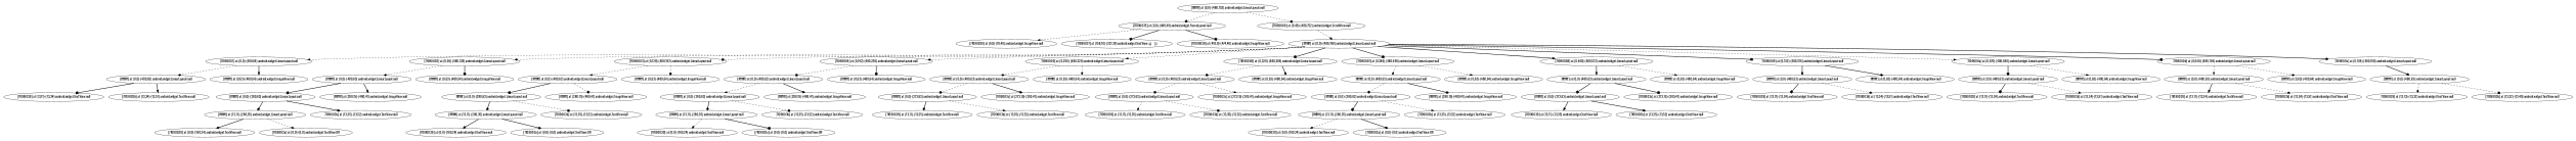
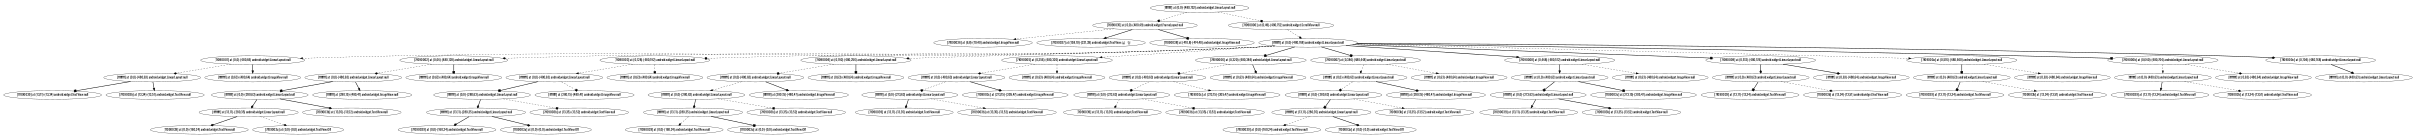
  strict digraph {
    fontname=Oswald
    node [fontname=Oswald]
    edge [arrowhead=diamond fontname=Oswald style=dashed]
    n1 [label="[ffffffff] at (0,0)-(480,752) android.widget.LinearLayout:null"]
    n2 [label="[7f090035] at (0,0)-(480,49) android.widget.FrameLayout:null"]
    n3 [label="[7f090000] at (0,49)-(480,752) android.widget.ScrollView:null"]
    n4 [label="[7f090036] at (6,8)-(70,40) android.widget.ImageView:null"]
    n5 [label="[7f090037] at (158,10)-(321,39) android.widget.TextView:설  정"]
    n6 [label="[7f090038] at (410,8)-(474,40) android.widget.ImageView:null"]
    n7 [label="[ffffffff] at (0,0)-(480,768) android.widget.LinearLayout:null"]
    n8 [label="[7f090001] at (0,0)-(480,64) android.widget.LinearLayout:null"]
    n9 [label="[7f090002] at (0,64)-(480,128) android.widget.LinearLayout:null"]
    n10 [label="[7f090003] at (0,128)-(480,192) android.widget.LinearLayout:null"]
    n11 [label="[7f090004] at (0,192)-(480,256) android.widget.LinearLayout:null"]
    n12 [label="[7f090005] at (0,256)-(480,320) android.widget.LinearLayout:null"]
    n13 [label="[7f090006] at (0,320)-(480,384) android.widget.LinearLayout:null"]
    n14 [label="[7f090007] at (0,384)-(480,448) android.widget.LinearLayout:null"]
    n15 [label="[7f090008] at (0,448)-(480,512) android.widget.LinearLayout:null"]
    n16 [label="[7f090009] at (0,512)-(480,576) android.widget.LinearLayout:null"]
    n17 [label="[7f09000a] at (0,576)-(480,640) android.widget.LinearLayout:null"]
    n18 [label="[7f09000b] at (0,640)-(480,704) android.widget.LinearLayout:null"]
    n19 [label="[7f09000c] at (0,704)-(480,768) android.widget.LinearLayout:null"]
    n20 [label="[ffffffff] at (0,0)-(480,63) android.widget.LinearLayout:null"]
    n21 [label="[ffffffff] at (0,63)-(480,64) android.widget.ImageView:null"]
    n22 [label="[ffffffff] at (0,0)-(480,63) android.widget.LinearLayout:null"]
    n23 [label="[ffffffff] at (0,63)-(480,64) android.widget.ImageView:null"]
    n24 [label="[ffffffff] at (0,0)-(480,63) android.widget.LinearLayout:null"]
    n25 [label="[ffffffff] at (0,63)-(480,64) android.widget.ImageView:null"]
    n26 [label="[ffffffff] at (0,0)-(480,63) android.widget.LinearLayout:null"]
    n27 [label="[ffffffff] at (0,63)-(480,64) android.widget.ImageView:null"]
    n28 [label="[ffffffff] at (0,0)-(480,63) android.widget.LinearLayout:null"]
    n29 [label="[ffffffff] at (0,63)-(480,64) android.widget.ImageView:null"]
    n30 [label="[ffffffff] at (0,0)-(480,63) android.widget.LinearLayout:null"]
    n31 [label="[ffffffff] at (0,63)-(480,64) android.widget.ImageView:null"]
    n32 [label="[ffffffff] at (0,0)-(480,63) android.widget.LinearLayout:null"]
    n33 [label="[ffffffff] at (0,63)-(480,64) android.widget.ImageView:null"]
    n34 [label="[ffffffff] at (0,0)-(480,63) android.widget.LinearLayout:null"]
    n35 [label="[ffffffff] at (0,63)-(480,64) android.widget.ImageView:null"]
    n36 [label="[ffffffff] at (0,0)-(480,63) android.widget.LinearLayout:null"]
    n37 [label="[ffffffff] at (0,63)-(480,64) android.widget.ImageView:null"]
    n38 [label="[ffffffff] at (0,0)-(480,63) android.widget.LinearLayout:null"]
    n39 [label="[ffffffff] at (0,63)-(480,64) android.widget.ImageView:null"]
    n40 [label="[ffffffff] at (0,0)-(480,63) android.widget.LinearLayout:null"]
    n41 [label="[ffffffff] at (0,63)-(480,64) android.widget.ImageView:null"]
    n42 [label="[ffffffff] at (0,0)-(480,63) android.widget.LinearLayout:null"]
    n43 [label="[7f090039] at (13,11)-(13,34) android.widget.TextView:null"]
    n44 [label="[7f09003b] at (13,34)-(13,51) android.widget.TextView:null"]
    n45 [label="[ffffffff] at (0,0)-(280,63) android.widget.LinearLayout:null"]
    n46 [label="[ffffffff] at (280,15)-(480,47) android.widget.ImageView:null"]
    n47 [label="[ffffffff] at (13,11)-(280,35) android.widget.LinearLayout:null"]
    n48 [label="[7f09003b] at (13,35)-(13,52) android.widget.TextView:null"]
    n49 [label="[7f090039] at (0,0)-(160,24) android.widget.TextView:null"]
    n50 [label="[7f09003a] at (0,0)-(0,0) android.widget.TextView:Off"]
    n51 [label="[ffffffff] at (0,0)-(280,63) android.widget.LinearLayout:null"]
    n52 [label="[ffffffff] at (280,15)-(480,47) android.widget.ImageView:null"]
    n53 [label="[ffffffff] at (13,11)-(280,35) android.widget.LinearLayout:null"]
    n54 [label="[7f09003b] at (13,35)-(13,52) android.widget.TextView:null"]
    n55 [label="[7f090039] at (0,0)-(160,24) android.widget.TextView:null"]
    n56 [label="[7f09003a] at (0,0)-(0,0) android.widget.TextView:Off"]
    n57 [label="[ffffffff] at (0,0)-(280,63) android.widget.LinearLayout:null"]
    n58 [label="[ffffffff] at (280,15)-(480,47) android.widget.ImageView:null"]
    n59 [label="[ffffffff] at (13,11)-(280,35) android.widget.LinearLayout:null"]
    n60 [label="[7f09003b] at (13,35)-(13,52) android.widget.TextView:null"]
    n61 [label="[7f090039] at (0,0)-(160,24) android.widget.TextView:null"]
    n62 [label="[7f09003a] at (0,0)-(0,0) android.widget.TextView:Off"]
    n63 [label="[ffffffff] at (0,0)-(273,63) android.widget.LinearLayout:null"]
    n64 [label="[7f09003c] at (273,15)-(305,47) android.widget.ImageView:null"]
    n65 [label="[7f090039] at (13,11)-(13,35) android.widget.TextView:null"]
    n66 [label="[7f09003b] at (13,35)-(13,52) android.widget.TextView:null"]
    n67 [label="[ffffffff] at (0,0)-(273,63) android.widget.LinearLayout:null"]
    n68 [label="[7f09003c] at (273,15)-(305,47) android.widget.ImageView:null"]
    n69 [label="[7f090039] at (13,11)-(13,35) android.widget.TextView:null"]
    n70 [label="[7f09003b] at (13,35)-(13,52) android.widget.TextView:null"]
    n71 [label="[ffffffff] at (0,0)-(280,63) android.widget.LinearLayout:null"]
    n72 [label="[ffffffff] at (280,15)-(480,47) android.widget.ImageView:null"]
    n73 [label="[ffffffff] at (13,11)-(280,35) android.widget.LinearLayout:null"]
    n74 [label="[7f09003b] at (13,35)-(13,52) android.widget.TextView:null"]
    n75 [label="[7f090039] at (0,0)-(160,24) android.widget.TextView:null"]
    n76 [label="[7f09003a] at (0,0)-(0,0) android.widget.TextView:Off"]
    n77 [label="[ffffffff] at (0,0)-(273,63) android.widget.LinearLayout:null"]
    n78 [label="[7f09003c] at (273,15)-(305,47) android.widget.ImageView:null"]
    n79 [label="[7f090039] at (13,11)-(13,35) android.widget.TextView:null"]
    n80 [label="[7f09003b] at (13,35)-(13,52) android.widget.TextView:null"]
    n81 [label="[7f090039] at (13,11)-(13,34) android.widget.TextView:null"]
    n82 [label="[7f09003b] at (13,34)-(13,51) android.widget.TextView:null"]
    n83 [label="[7f090039] at (13,11)-(13,34) android.widget.TextView:null"]
    n84 [label="[7f09003b] at (13,34)-(13,51) android.widget.TextView:null"]
    n85 [label="[7f090039] at (13,11)-(13,34) android.widget.TextView:null"]
    n86 [label="[7f09003b] at (13,34)-(13,51) android.widget.TextView:null"]
-   n87 [label="[7f090039] at (13,13)-(13,32) android.widget.TextView:null"]
-   n88 [label="[7f09003b] at (13,32)-(13,49) android.widget.TextView:null"]
    n1 -> n2 [arrowhead=box]
    n1 -> n3 [arrowhead=box]
    n2 -> n4 [arrowhead=normal]
-   n2 -> n5 [arrowhead=box style=bold]
+   n2 -> n5 [arrowhead=normal style=bold]
    n2 -> n6 [arrowhead=box style=bold]
    n3 -> n7
    n7 -> n8 [arrowhead=normal]
    n7 -> n9
    n7 -> n10 [arrowhead=box]
    n7 -> n11
    n7 -> n12 [arrowhead=normal]
    n7 -> n13 [arrowhead=box style=bold]
    n7 -> n14 [arrowhead=box style=bold]
    n7 -> n15 [arrowhead=normal style=bold]
    n7 -> n16 [arrowhead=box style=bold]
    n7 -> n17 [arrowhead=normal]
    n7 -> n18 [arrowhead=box style=bold]
    n7 -> n19 [style=bold]
    n8 -> n20
    n8 -> n21 [arrowhead=normal style=bold]
    n9 -> n22
    n9 -> n23 [arrowhead=box style=bold]
    n10 -> n24 [arrowhead=normal]
    n10 -> n25 [arrowhead=box]
    n11 -> n26 [arrowhead=box]
    n11 -> n27 [arrowhead=box style=bold]
    n12 -> n28
    n12 -> n29
    n13 -> n30 [arrowhead=box]
    n13 -> n31 [style=bold]
    n14 -> n32
    n14 -> n33 [arrowhead=normal]
    n15 -> n34 [arrowhead=normal style=bold]
    n15 -> n35 [arrowhead=normal]
    n16 -> n36 [style=bold]
    n16 -> n37 [style=bold]
    n17 -> n38 [arrowhead=box style=bold]
    n17 -> n39 [arrowhead=normal]
    n18 -> n40 [arrowhead=normal]
    n18 -> n41
    n19 -> n42 [style=bold]
    n20 -> n43 [arrowhead=box style=bold]
    n20 -> n44 [arrowhead=normal style=bold]
    n22 -> n45 [arrowhead=box style=bold]
    n22 -> n46 [arrowhead=normal style=bold]
    n24 -> n51 [arrowhead=box style=bold]
    n24 -> n52 [arrowhead=box]
    n26 -> n57 [arrowhead=normal]
    n26 -> n58 [style=bold]
    n28 -> n63 [arrowhead=box]
    n28 -> n64 [style=bold]
    n30 -> n67 [arrowhead=box]
    n30 -> n68 [arrowhead=normal]
    n32 -> n71 [arrowhead=box]
    n32 -> n72 [style=bold]
    n34 -> n77 [arrowhead=box style=bold]
    n34 -> n78 [arrowhead=box style=bold]
    n36 -> n81 [arrowhead=box style=bold]
    n36 -> n82
    n38 -> n83 [arrowhead=box style=bold]
    n38 -> n84 [arrowhead=normal]
    n40 -> n85 [arrowhead=normal style=bold]
    n40 -> n86
-   n42 -> n87
-   n42 -> n88 [arrowhead=box]
    n45 -> n47 [style=bold]
    n45 -> n48 [style=bold]
    n47 -> n49 [style=bold]
    n47 -> n50
    n51 -> n53 [style=bold]
    n51 -> n54 [arrowhead=box]
    n53 -> n55 [style=bold]
    n53 -> n56 [style=bold]
    n57 -> n59 [style=bold]
    n57 -> n60 [arrowhead=box]
    n59 -> n61
    n59 -> n62 [arrowhead=box style=bold]
    n63 -> n65 [style=bold]
    n63 -> n66 [arrowhead=normal]
    n67 -> n69
    n67 -> n70 [arrowhead=box]
    n71 -> n73 [arrowhead=box style=bold]
    n71 -> n74 [arrowhead=normal]
    n73 -> n75
    n73 -> n76 [style=bold]
    n77 -> n79 [arrowhead=normal style=bold]
    n77 -> n80 [style=bold]
  }
